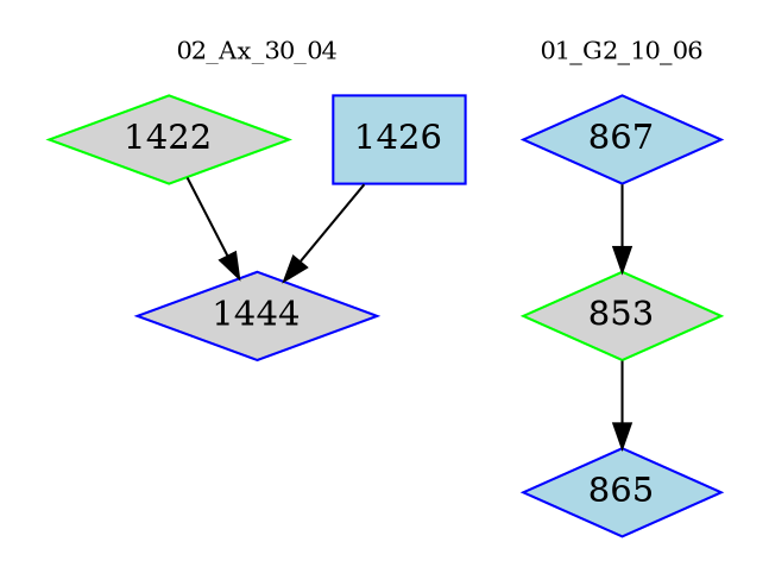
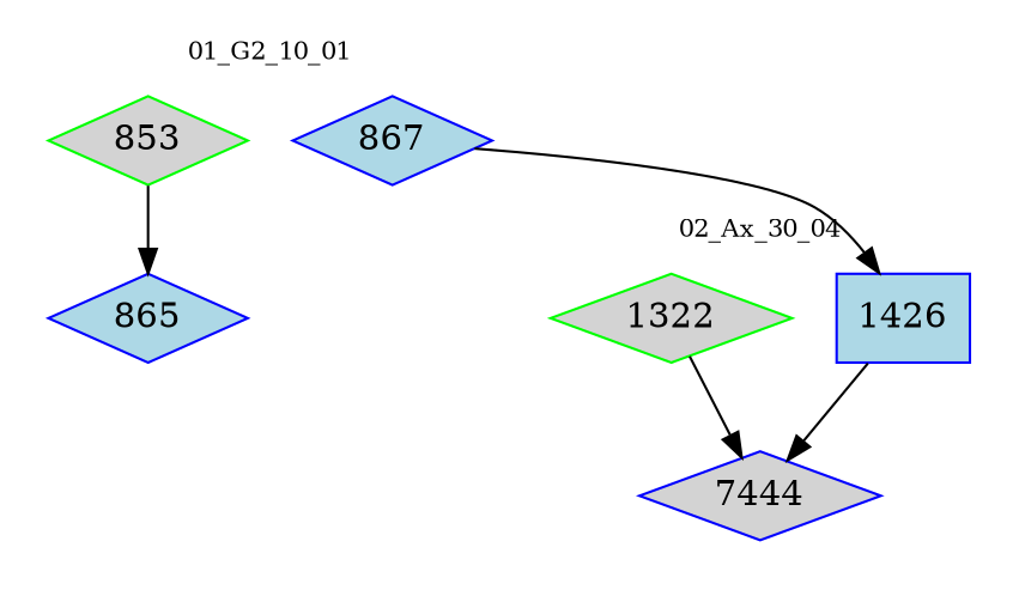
  digraph {
    node [color=blue fillcolor=lightblue shape=diamond style=filled]
    edge [color=black]
    n1 [label=1426 shape=box]
-   n2 [color=green fillcolor=lightgrey label=1422]
-   n3 [fillcolor=lightgrey label=1444]
+   n2 [color=green fillcolor=lightgrey label=1322]
+   n3 [fillcolor=lightgrey label=7444]
    n4 [label=867]
    n5 [color=green fillcolor=lightgrey label=853]
    n6 [label=865]
    subgraph cluster_1 {
      color=white
      fontsize=10
      label="02_Ax_30_04"
      n1
      n2
      n3
    }
    subgraph cluster_2 {
      color=white
      fontsize=10
-     label="01_G2_10_06"
+     label="01_G2_10_01"
      n4
      n5
      n6
    }
    n1 -> n3
    n2 -> n3
-   n4 -> n5
+   n4 -> n1
    n5 -> n6
  }
